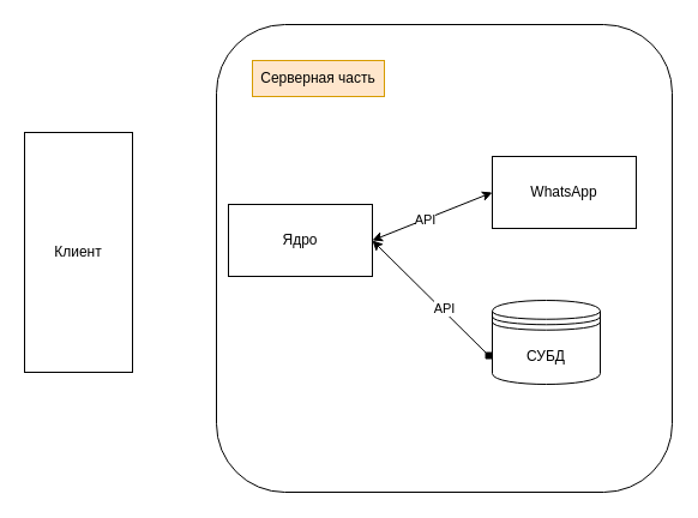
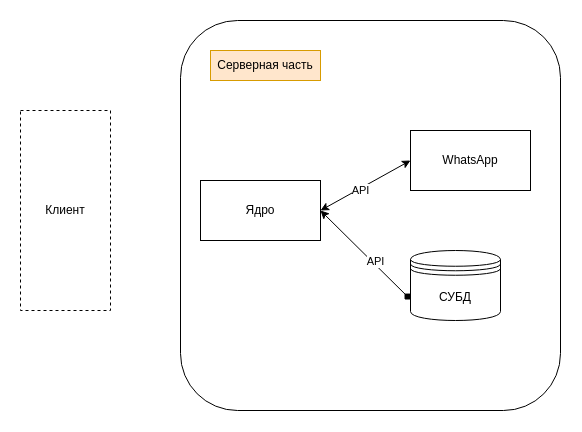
  <mxCell id="0" />
  <mxCell id="1" parent="0" />
  <mxCell id="2" value="" style="rounded=1;whiteSpace=wrap;html=1;" vertex="1" parent="1"><mxGeometry x="180" y="20" width="380" height="390" as="geometry" /></mxCell>
  <mxCell id="3" value="СУБД" style="shape=datastore;whiteSpace=wrap;html=1;" vertex="1" parent="1"><mxGeometry x="410" y="250" width="90" height="70" as="geometry" /></mxCell>
- <mxCell id="4" value="Ядро" style="whiteSpace=wrap;html=1;align=center;treeFolding=1;treeMoving=1;newEdgeStyle={&quot;edgeStyle&quot;:&quot;elbowEdgeStyle&quot;,&quot;startArrow&quot;:&quot;none&quot;,&quot;endArrow&quot;:&quot;none&quot;};" vertex="1" parent="1"><mxGeometry x="190" y="170" width="120" height="60" as="geometry" /></mxCell>
- <mxCell id="5" value="Клиент" style="whiteSpace=wrap;html=1;align=center;treeFolding=1;treeMoving=1;newEdgeStyle={&quot;edgeStyle&quot;:&quot;elbowEdgeStyle&quot;,&quot;startArrow&quot;:&quot;none&quot;,&quot;endArrow&quot;:&quot;none&quot;};" vertex="1" parent="1"><mxGeometry x="20" y="110" width="90" height="200" as="geometry" /></mxCell>
+ <mxCell id="4" value="Ядро" style="whiteSpace=wrap;html=1;align=center;treeFolding=1;treeMoving=1;newEdgeStyle={&quot;edgeStyle&quot;:&quot;elbowEdgeStyle&quot;,&quot;startArrow&quot;:&quot;none&quot;,&quot;endArrow&quot;:&quot;none&quot;};" vertex="1" parent="1"><mxGeometry x="200" y="180" width="120" height="60" as="geometry" /></mxCell>
+ <mxCell id="5" value="Клиент" style="whiteSpace=wrap;html=1;align=center;treeFolding=1;treeMoving=1;newEdgeStyle={&quot;edgeStyle&quot;:&quot;elbowEdgeStyle&quot;,&quot;startArrow&quot;:&quot;none&quot;,&quot;endArrow&quot;:&quot;none&quot;};dashed=1;" vertex="1" parent="1"><mxGeometry x="20" y="110" width="90" height="200" as="geometry" /></mxCell>
  <mxCell id="6" value="WhatsApp" style="whiteSpace=wrap;html=1;align=center;treeFolding=1;treeMoving=1;newEdgeStyle={&quot;edgeStyle&quot;:&quot;elbowEdgeStyle&quot;,&quot;startArrow&quot;:&quot;none&quot;,&quot;endArrow&quot;:&quot;none&quot;};" vertex="1" parent="1"><mxGeometry x="410" y="130" width="120" height="60" as="geometry" /></mxCell>
  <mxCell id="7" value="" style="endArrow=diamond;startArrow=classic;html=1;rounded=0;entryX=0;entryY=0.7;entryDx=0;entryDy=0;exitX=1;exitY=0.5;exitDx=0;exitDy=0;" edge="1" parent="1" source="4" target="3"><mxGeometry width="50" height="50" relative="1" as="geometry"><mxPoint x="350" y="230" as="sourcePoint" /><mxPoint x="400" y="180" as="targetPoint" /></mxGeometry></mxCell>
  <mxCell id="8" value="API" style="edgeLabel;html=1;align=center;verticalAlign=middle;resizable=0;points=[];" vertex="1" connectable="0" parent="7"><mxGeometry x="0.169" y="2" relative="1" as="geometry"><mxPoint as="offset" /></mxGeometry></mxCell>
  <mxCell id="9" value="" style="endArrow=classic;startArrow=classic;html=1;rounded=0;entryX=0;entryY=0.5;entryDx=0;entryDy=0;exitX=1;exitY=0.5;exitDx=0;exitDy=0;" edge="1" parent="1" source="4" target="6"><mxGeometry width="50" height="50" relative="1" as="geometry"><mxPoint x="330" y="220" as="sourcePoint" /><mxPoint x="520" y="282" as="targetPoint" /></mxGeometry></mxCell>
  <mxCell id="10" value="API" style="edgeLabel;html=1;align=center;verticalAlign=middle;resizable=0;points=[];" vertex="1" connectable="0" parent="9"><mxGeometry x="-0.337" y="2" relative="1" as="geometry"><mxPoint x="11" y="-2" as="offset" /></mxGeometry></mxCell>
  <mxCell id="11" value="Серверная часть" style="text;html=1;strokeColor=#d79b00;fillColor=#ffe6cc;align=center;verticalAlign=middle;whiteSpace=wrap;rounded=0;" vertex="1" parent="1"><mxGeometry x="210" y="50" width="110" height="30" as="geometry" /></mxCell>
